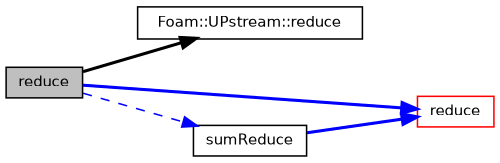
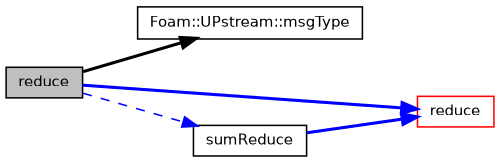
  digraph {
    rankdir=LR
    node [color=black fontname=Helvetica fontsize=10 shape=record]
    edge [color=blue fontname=Helvetica fontsize=10 labelfontname=Helvetica labelfontsize=10 style=bold]
    n1 [fillcolor=grey75 fontcolor=black height=0.2 label=reduce style=filled width=0.4]
-   n2 [height=0.2 label="Foam::UPstream::reduce" width=0.4]
+   n2 [height=0.2 label="Foam::UPstream::msgType" width=0.4]
    n3 [color=red height=0.2 label=reduce width=0.4]
    n4 [height=0.2 label=sumReduce width=0.4]
    n1 -> n2 [color=black]
    n1 -> n3
    n1 -> n4 [style=dashed]
    n4 -> n3
  }
